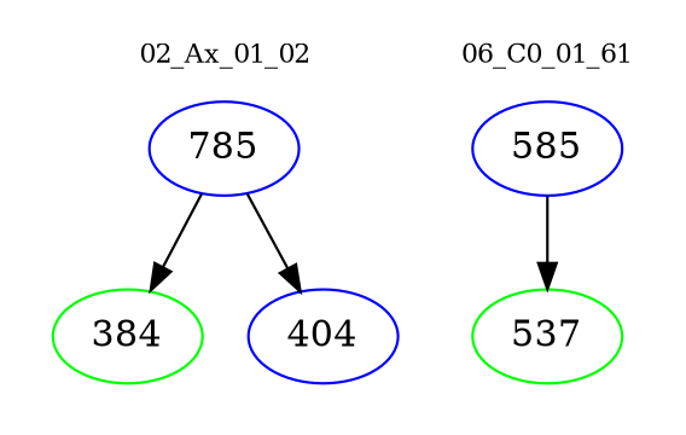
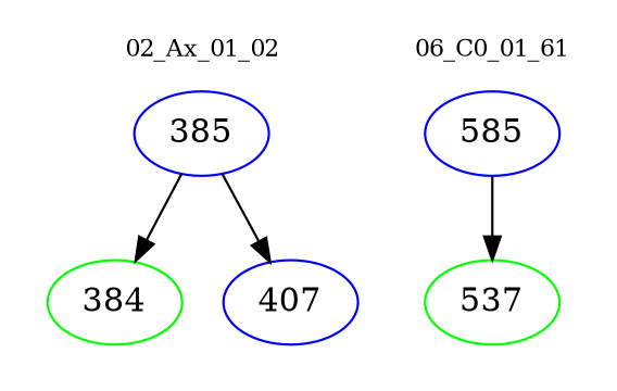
  digraph {
    node [color=blue]
    edge [color=black]
-   n1 [label=785]
+   n1 [label=385]
    n2 [color=green label=384]
-   n3 [label=404]
+   n3 [label=407]
    n4 [label=585]
    n5 [color=green label=537]
    subgraph cluster_1 {
      color=white
      fontsize=10
      label="02_Ax_01_02"
      n1
      n2
      n3
    }
    subgraph cluster_2 {
      color=white
      fontsize=10
      label="06_C0_01_61"
      n4
      n5
    }
    n1 -> n2
    n1 -> n3
    n4 -> n5
  }
